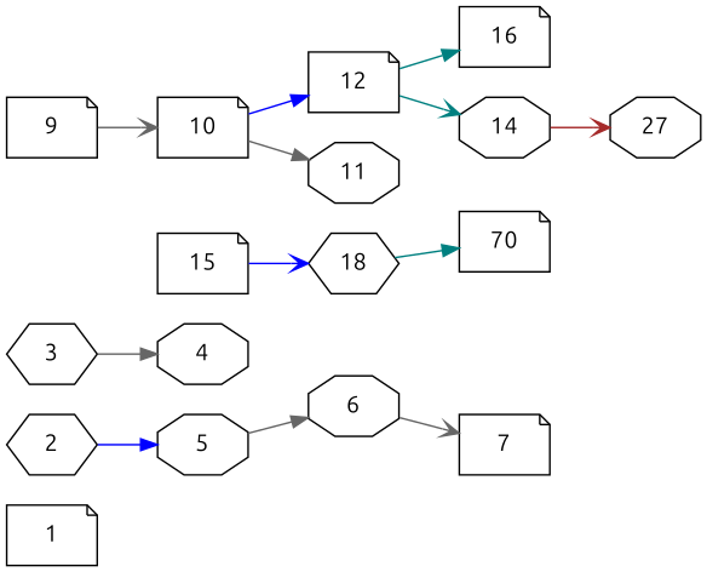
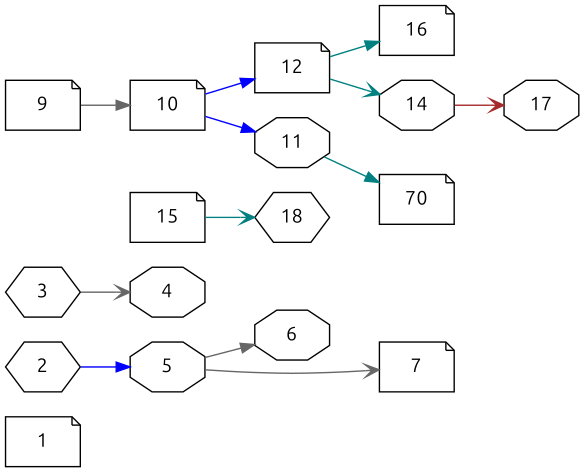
  digraph {
    fontname=Ubuntu
    rankdir=LR
    node [alpha=0.09 fontname=Ubuntu shape=note]
    edge [arrowhead=normal color=gray40 fontname=Ubuntu]
    1 [expect_size=36485120]
    2 [alpha=0.11 expect_size=52229120 shape=hexagon]
    5 [alpha=0.15 expect_size=31798272 shape=octagon]
    6 [alpha=0.00 expect_size=7134208 shape=octagon]
    7 [alpha=0.18 expect_size=14019584]
    3 [alpha=0.05 expect_size=28009472 shape=hexagon]
    4 [alpha=0.06 expect_size=37213184 shape=octagon]
    9 [alpha=0.08 expect_size=24285184]
    10 [alpha=0.19 expect_size=6339584]
    11 [alpha=0.05 expect_size=38103040 shape=octagon]
    12 [alpha=0.19 expect_size=12379136]
    14 [alpha=0.01 expect_size=51023872 shape=octagon]
    16 [alpha=0.14 expect_size=6805504]
-   17 [expect_size=7833600 shape=octagon label=27]
+   17 [expect_size=7833600 shape=octagon]
    15 [alpha=0.10 expect_size=18574336]
    18 [alpha=0.18 expect_size=51438592 shape=hexagon]
    n17 [alpha=0.13 expect_size=34674688 label=70]
    2 -> 5 [color=blue]
    5 -> 6
-   6 -> 7 [arrowhead=vee]
-   3 -> 4
-   9 -> 10 [arrowhead=vee]
-   10 -> 11
+   5 -> 7 [arrowhead=vee]
+   3 -> 4 [arrowhead=vee]
+   9 -> 10
+   10 -> 11 [color=blue]
    10 -> 12 [color=blue]
    12 -> 14 [arrowhead=vee color=teal]
    12 -> 16 [color=teal]
    14 -> 17 [arrowhead=vee color=brown]
-   15 -> 18 [arrowhead=vee color=blue]
-   18 -> n17 [color=teal]
+   15 -> 18 [arrowhead=vee color=teal]
+   11 -> n17 [color=teal]
  }
